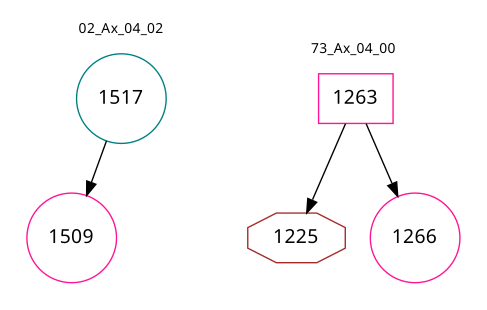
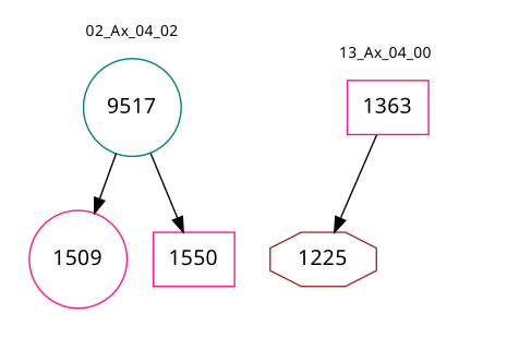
  digraph {
    fontname="Noto Sans"
    node [color=deeppink fontname="Noto Sans" shape=circle]
    edge [color=black fontname="Noto Sans"]
-   n1 [color=teal label=1517]
+   n1 [color=teal label=9517]
    n2 [label=1509]
-   n4 [label=1263 shape=box]
+   n3 [label=1550 shape=box]
+   n4 [label=1363 shape=box]
    n5 [color=brown label=1225 shape=octagon]
-   n6 [label=1266]
    subgraph cluster_1 {
      color=white
      fontsize=10
      label="02_Ax_04_02"
      n1
      n2
+     n3
    }
    subgraph cluster_2 {
      color=white
      fontsize=10
-     label="73_Ax_04_00"
+     label="13_Ax_04_00"
      n4
      n5
-     n6
    }
    n1 -> n2
+   n1 -> n3
    n4 -> n5
-   n4 -> n6
  }
